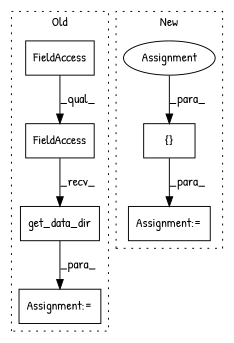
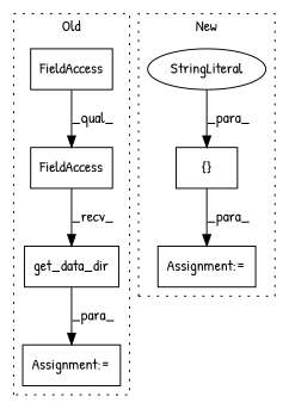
  digraph {
    fontname="Patrick Hand"
    node [a=7 l=14 s=235 shape=box fontname="Patrick Hand"]
    edge [fontname="Patrick Hand"]
    n1 [a=32 label=get_data_dir s=261]
    n2 [l=1 label="Assignment:=" s=234]
    n3 [a=22 l=25 label=FieldAccess]
    n4 [a=22 label=FieldAccess]
    n5 [a=4 l="1,1" label="{}" s="591,599"]
    n6 [l=1 label="Assignment:=" s=578]
-   n7 [a=45 l=7 label=Assignment s=592 shape=ellipse]
+   n7 [a=45 l=7 label=StringLiteral s=592 shape=ellipse]
    subgraph cluster_1 {
      label=Old
      style=dotted
      n1
      n2
      n3
      n4
    }
    subgraph cluster_2 {
      label=New
      style=dotted
      n5
      n6
      n7
    }
    n1 -> n2 [label=_para_]
    n3 -> n1 [label=_recv_]
    n4 -> n3 [label=_qual_]
    n5 -> n6 [label=_para_]
    n7 -> n5 [label=_para_]
  }
